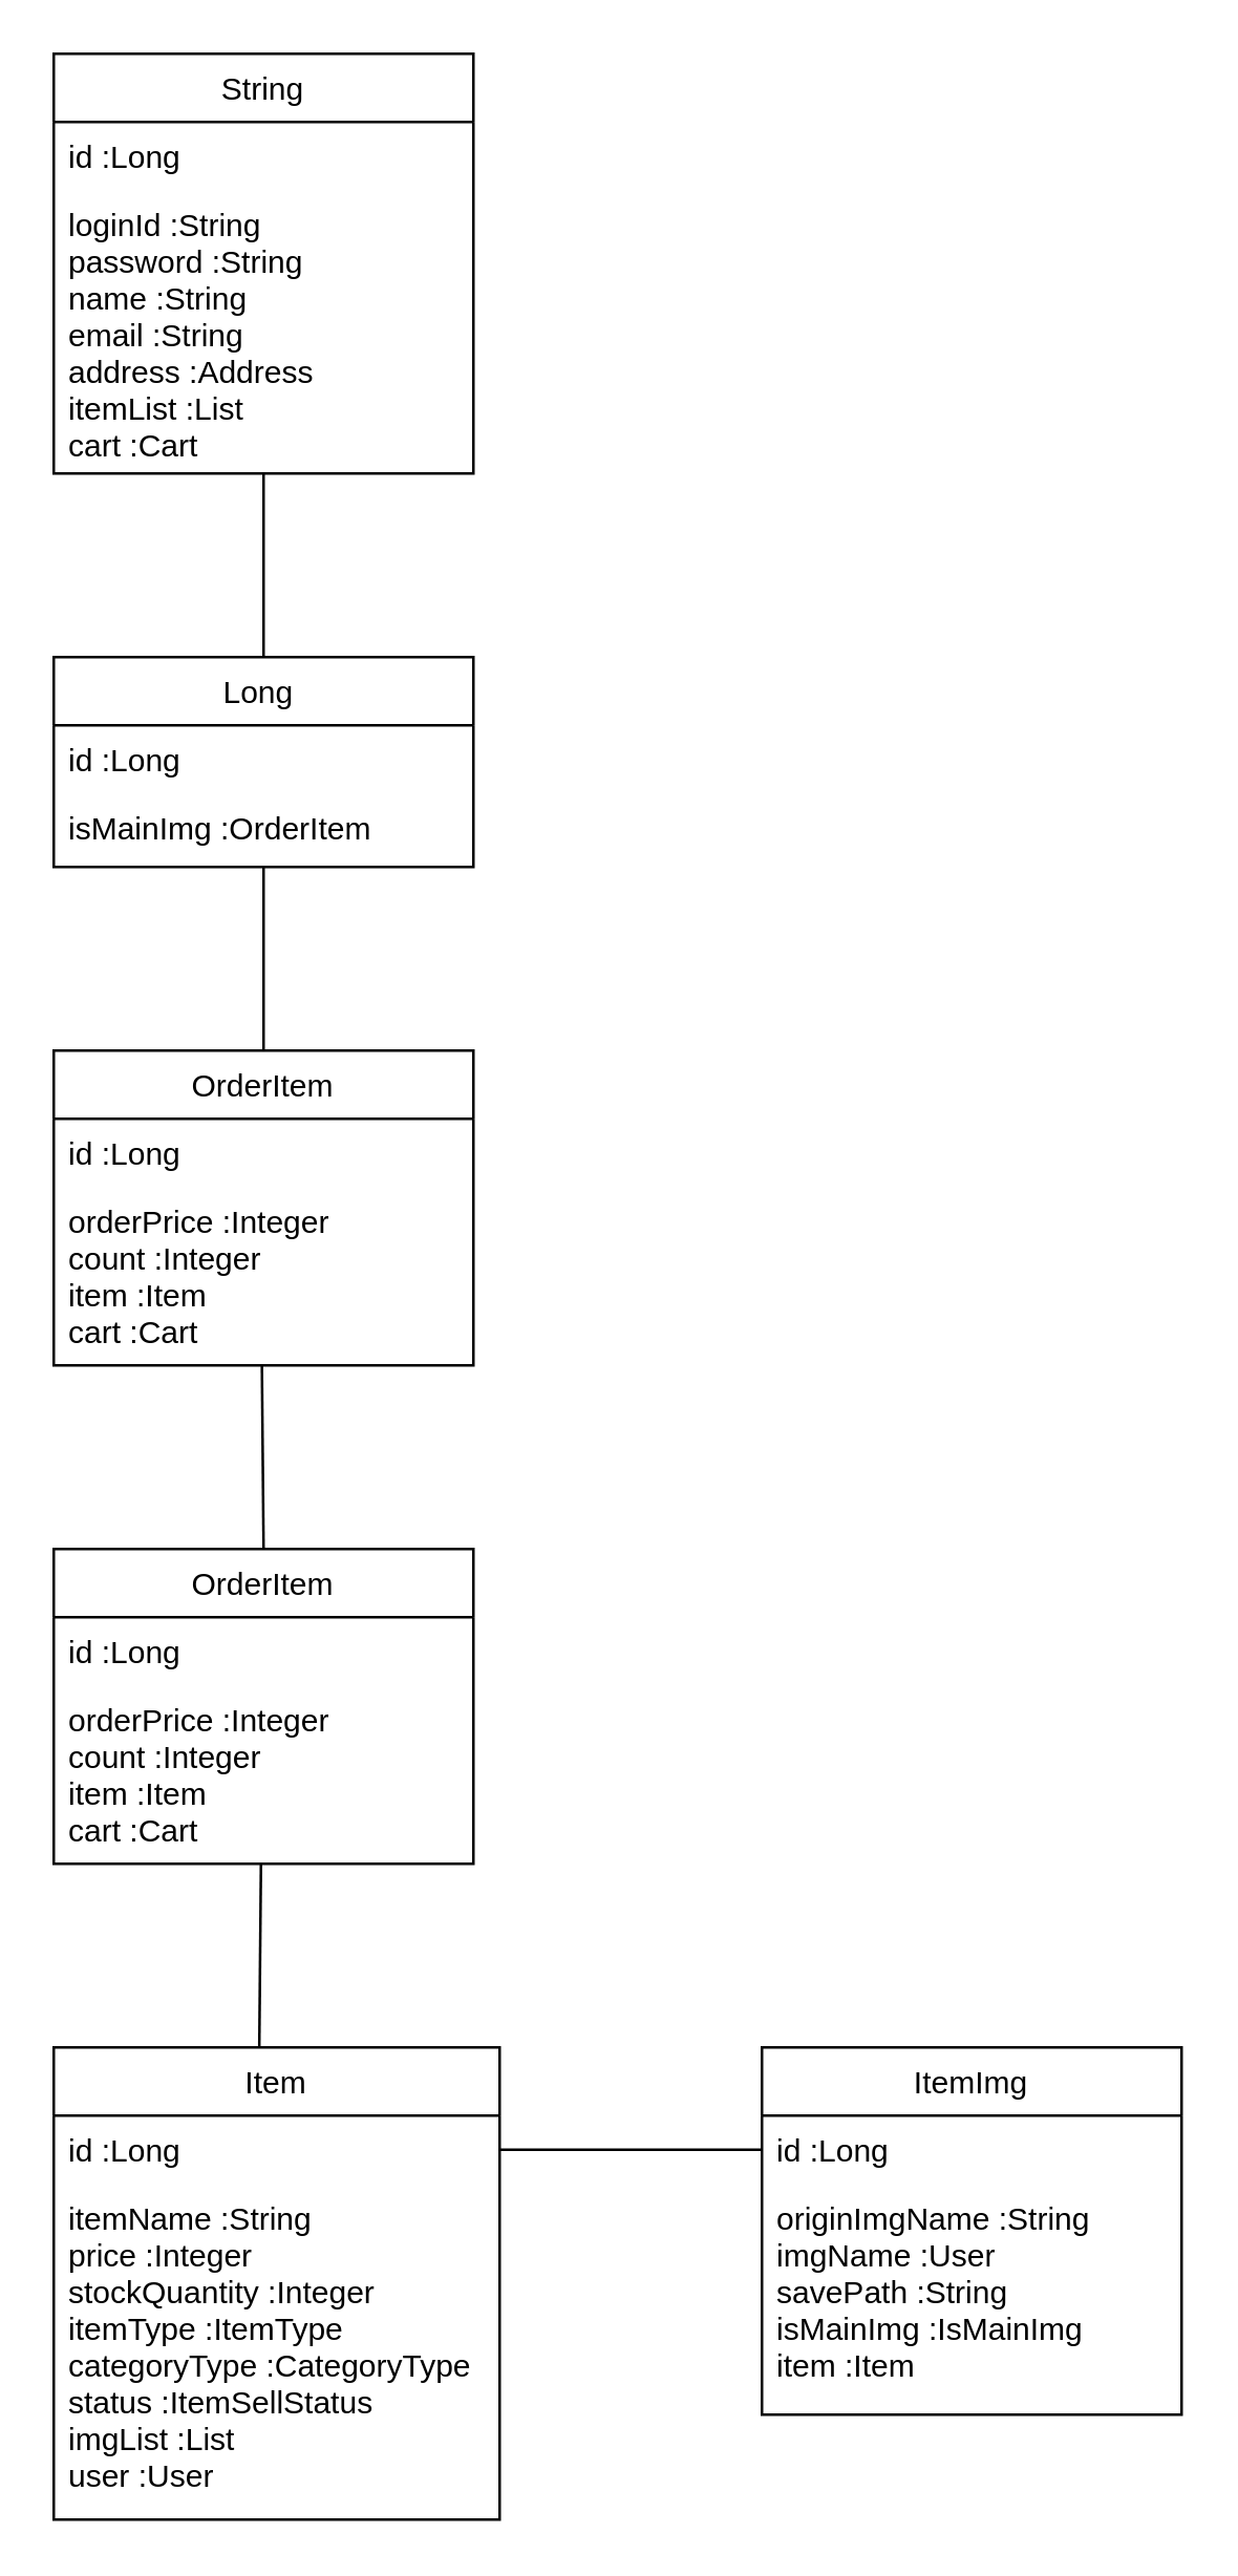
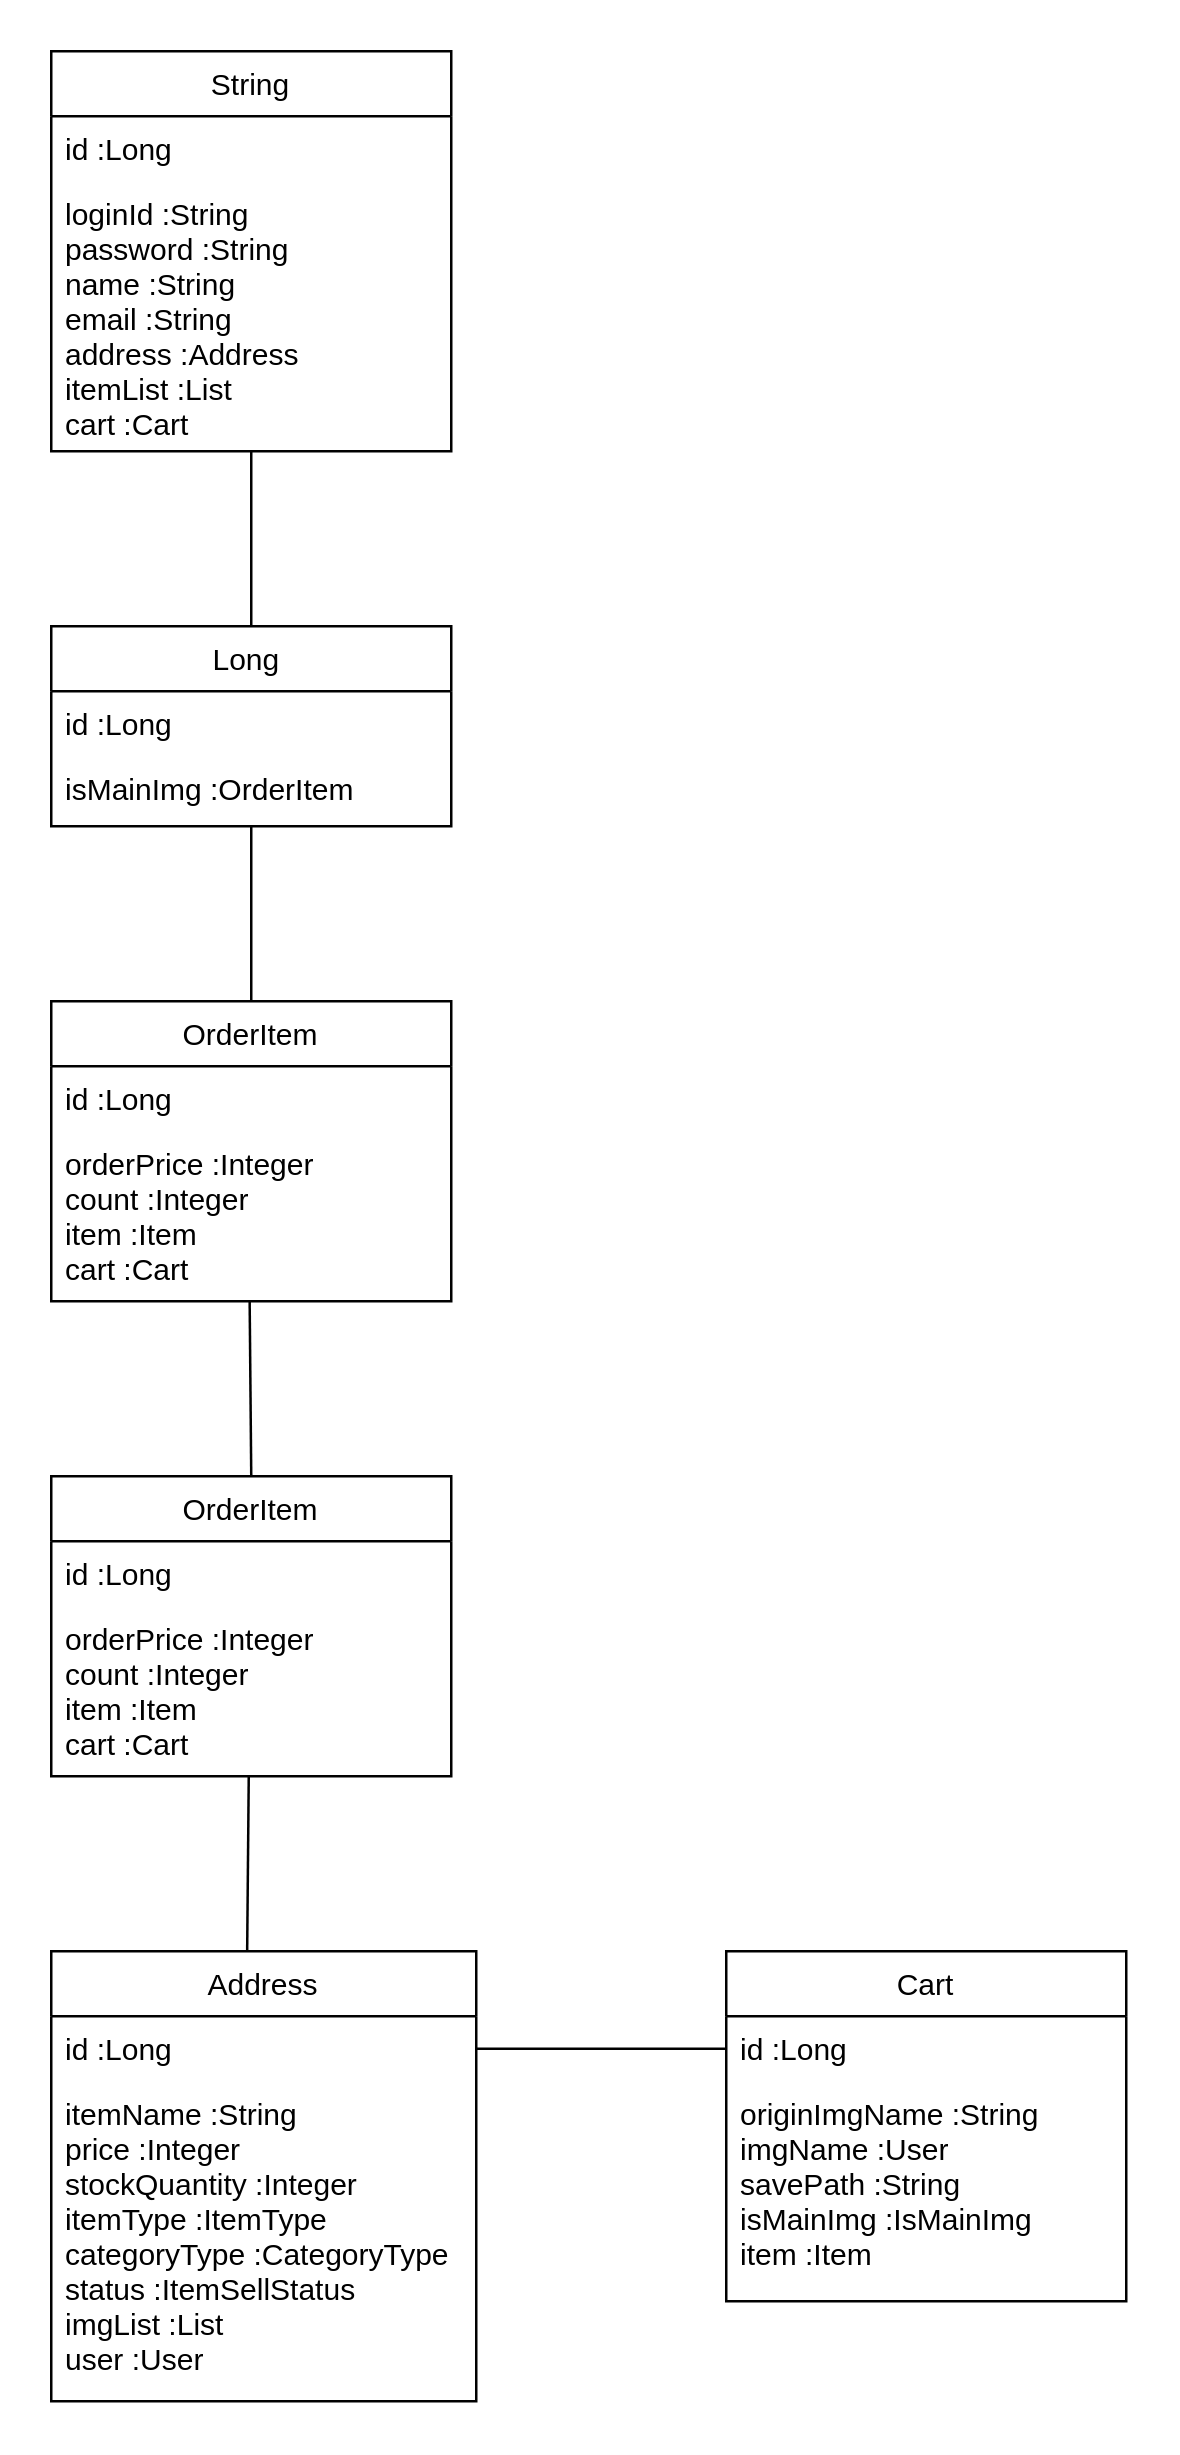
  <mxCell id="0" />
  <mxCell id="1" parent="0" />
  <mxCell id="2" value="String" style="swimlane;fontStyle=0;align=center;verticalAlign=top;childLayout=stackLayout;horizontal=1;startSize=26;horizontalStack=0;resizeParent=1;resizeLast=0;collapsible=1;marginBottom=0;rounded=0;shadow=0;strokeWidth=1;" parent="1" vertex="1"><mxGeometry x="20" y="20" width="160" height="160" as="geometry"><mxRectangle x="130" y="380" width="160" height="26" as="alternateBounds" /></mxGeometry></mxCell>
  <mxCell id="3" value="id :Long" style="text;align=left;verticalAlign=top;spacingLeft=4;spacingRight=4;overflow=hidden;rotatable=0;points=[[0,0.5],[1,0.5]];portConstraint=eastwest;" parent="2" vertex="1"><mxGeometry y="26" width="160" height="26" as="geometry" /></mxCell>
  <mxCell id="4" value="loginId :String&#10;password :String&#10;name :String&#10;email :String&#10;address :Address&#10;itemList :List&#10;cart :Cart" style="text;align=left;verticalAlign=top;spacingLeft=4;spacingRight=4;overflow=hidden;rotatable=0;points=[[0,0.5],[1,0.5]];portConstraint=eastwest;rounded=0;shadow=0;html=0;" parent="2" vertex="1"><mxGeometry y="52" width="160" height="108" as="geometry" /></mxCell>
  <mxCell id="5" value="Long " style="swimlane;fontStyle=0;align=center;verticalAlign=top;childLayout=stackLayout;horizontal=1;startSize=26;horizontalStack=0;resizeParent=1;resizeLast=0;collapsible=1;marginBottom=0;rounded=0;shadow=0;strokeWidth=1;" vertex="1" parent="1"><mxGeometry x="20" y="250" width="160" height="80" as="geometry"><mxRectangle x="130" y="380" width="160" height="26" as="alternateBounds" /></mxGeometry></mxCell>
  <mxCell id="6" value="id :Long" style="text;align=left;verticalAlign=top;spacingLeft=4;spacingRight=4;overflow=hidden;rotatable=0;points=[[0,0.5],[1,0.5]];portConstraint=eastwest;" vertex="1" parent="5"><mxGeometry y="26" width="160" height="26" as="geometry" /></mxCell>
  <mxCell id="7" value="isMainImg :OrderItem&#10;" style="text;align=left;verticalAlign=top;spacingLeft=4;spacingRight=4;overflow=hidden;rotatable=0;points=[[0,0.5],[1,0.5]];portConstraint=eastwest;rounded=0;shadow=0;html=0;" vertex="1" parent="5"><mxGeometry y="52" width="160" height="28" as="geometry" /></mxCell>
  <mxCell id="8" value="OrderItem" style="swimlane;fontStyle=0;align=center;verticalAlign=top;childLayout=stackLayout;horizontal=1;startSize=26;horizontalStack=0;resizeParent=1;resizeLast=0;collapsible=1;marginBottom=0;rounded=0;shadow=0;strokeWidth=1;" vertex="1" parent="1"><mxGeometry x="20" y="400" width="160" height="120" as="geometry"><mxRectangle x="130" y="380" width="160" height="26" as="alternateBounds" /></mxGeometry></mxCell>
  <mxCell id="9" value="id :Long" style="text;align=left;verticalAlign=top;spacingLeft=4;spacingRight=4;overflow=hidden;rotatable=0;points=[[0,0.5],[1,0.5]];portConstraint=eastwest;" vertex="1" parent="8"><mxGeometry y="26" width="160" height="26" as="geometry" /></mxCell>
  <mxCell id="10" value="orderPrice :Integer&#10;count :Integer&#10;item :Item&#10;cart :Cart&#10;" style="text;align=left;verticalAlign=top;spacingLeft=4;spacingRight=4;overflow=hidden;rotatable=0;points=[[0,0.5],[1,0.5]];portConstraint=eastwest;rounded=0;shadow=0;html=0;" vertex="1" parent="8"><mxGeometry y="52" width="160" height="68" as="geometry" /></mxCell>
  <mxCell id="11" value="" style="endArrow=none;html=1;rounded=0;" edge="1" parent="1"><mxGeometry width="50" height="50" relative="1" as="geometry"><mxPoint x="100" y="400" as="sourcePoint" /><mxPoint x="100" y="330" as="targetPoint" /></mxGeometry></mxCell>
  <mxCell id="12" value="OrderItem" style="swimlane;fontStyle=0;align=center;verticalAlign=top;childLayout=stackLayout;horizontal=1;startSize=26;horizontalStack=0;resizeParent=1;resizeLast=0;collapsible=1;marginBottom=0;rounded=0;shadow=0;strokeWidth=1;" vertex="1" parent="1"><mxGeometry x="20" y="590" width="160" height="120" as="geometry"><mxRectangle x="130" y="380" width="160" height="26" as="alternateBounds" /></mxGeometry></mxCell>
  <mxCell id="13" value="id :Long" style="text;align=left;verticalAlign=top;spacingLeft=4;spacingRight=4;overflow=hidden;rotatable=0;points=[[0,0.5],[1,0.5]];portConstraint=eastwest;" vertex="1" parent="12"><mxGeometry y="26" width="160" height="26" as="geometry" /></mxCell>
  <mxCell id="14" value="orderPrice :Integer&#10;count :Integer&#10;item :Item&#10;cart :Cart&#10;" style="text;align=left;verticalAlign=top;spacingLeft=4;spacingRight=4;overflow=hidden;rotatable=0;points=[[0,0.5],[1,0.5]];portConstraint=eastwest;rounded=0;shadow=0;html=0;" vertex="1" parent="12"><mxGeometry y="52" width="160" height="68" as="geometry" /></mxCell>
  <mxCell id="15" value="" style="endArrow=none;html=1;rounded=0;entryX=0.496;entryY=0.995;entryDx=0;entryDy=0;entryPerimeter=0;exitX=0.5;exitY=0;exitDx=0;exitDy=0;" edge="1" parent="1" source="12" target="10"><mxGeometry width="50" height="50" relative="1" as="geometry"><mxPoint x="108" y="590" as="sourcePoint" /><mxPoint x="97" y="520" as="targetPoint" /></mxGeometry></mxCell>
  <mxCell id="16" value="" style="endArrow=none;html=1;rounded=0;exitX=0.5;exitY=0;exitDx=0;exitDy=0;" edge="1" parent="1" source="5"><mxGeometry width="50" height="50" relative="1" as="geometry"><mxPoint x="50" y="230" as="sourcePoint" /><mxPoint x="100" y="180" as="targetPoint" /></mxGeometry></mxCell>
- <mxCell id="17" value="Item&#10;" style="swimlane;fontStyle=0;align=center;verticalAlign=top;childLayout=stackLayout;horizontal=1;startSize=26;horizontalStack=0;resizeParent=1;resizeLast=0;collapsible=1;marginBottom=0;rounded=0;shadow=0;strokeWidth=1;" vertex="1" parent="1"><mxGeometry x="20" y="780" width="170" height="180" as="geometry"><mxRectangle x="130" y="380" width="160" height="26" as="alternateBounds" /></mxGeometry></mxCell>
+ <mxCell id="17" value="Address&#10;" style="swimlane;fontStyle=0;align=center;verticalAlign=top;childLayout=stackLayout;horizontal=1;startSize=26;horizontalStack=0;resizeParent=1;resizeLast=0;collapsible=1;marginBottom=0;rounded=0;shadow=0;strokeWidth=1;" vertex="1" parent="1"><mxGeometry x="20" y="780" width="170" height="180" as="geometry"><mxRectangle x="130" y="380" width="160" height="26" as="alternateBounds" /></mxGeometry></mxCell>
  <mxCell id="18" value="id :Long" style="text;align=left;verticalAlign=top;spacingLeft=4;spacingRight=4;overflow=hidden;rotatable=0;points=[[0,0.5],[1,0.5]];portConstraint=eastwest;" vertex="1" parent="17"><mxGeometry y="26" width="170" height="26" as="geometry" /></mxCell>
  <mxCell id="19" value="itemName :String&#10;price :Integer&#10;stockQuantity :Integer&#10;itemType :ItemType&#10;categoryType :CategoryType&#10;status :ItemSellStatus&#10;imgList :List&#10;user :User&#10;" style="text;align=left;verticalAlign=top;spacingLeft=4;spacingRight=4;overflow=hidden;rotatable=0;points=[[0,0.5],[1,0.5]];portConstraint=eastwest;rounded=0;shadow=0;html=0;" vertex="1" parent="17"><mxGeometry y="52" width="170" height="128" as="geometry" /></mxCell>
  <mxCell id="20" value="" style="endArrow=none;html=1;rounded=0;entryX=0.496;entryY=0.995;entryDx=0;entryDy=0;entryPerimeter=0;exitX=0.461;exitY=-0.003;exitDx=0;exitDy=0;exitPerimeter=0;" edge="1" parent="1" source="17"><mxGeometry width="50" height="50" relative="1" as="geometry"><mxPoint x="108" y="780" as="sourcePoint" /><mxPoint x="99" y="710" as="targetPoint" /></mxGeometry></mxCell>
- <mxCell id="21" value="ItemImg" style="swimlane;fontStyle=0;align=center;verticalAlign=top;childLayout=stackLayout;horizontal=1;startSize=26;horizontalStack=0;resizeParent=1;resizeLast=0;collapsible=1;marginBottom=0;rounded=0;shadow=0;strokeWidth=1;" vertex="1" parent="1"><mxGeometry x="290" y="780" width="160" height="140" as="geometry"><mxRectangle x="130" y="380" width="160" height="26" as="alternateBounds" /></mxGeometry></mxCell>
+ <mxCell id="21" value="Cart" style="swimlane;fontStyle=0;align=center;verticalAlign=top;childLayout=stackLayout;horizontal=1;startSize=26;horizontalStack=0;resizeParent=1;resizeLast=0;collapsible=1;marginBottom=0;rounded=0;shadow=0;strokeWidth=1;" vertex="1" parent="1"><mxGeometry x="290" y="780" width="160" height="140" as="geometry"><mxRectangle x="130" y="380" width="160" height="26" as="alternateBounds" /></mxGeometry></mxCell>
  <mxCell id="22" value="id :Long" style="text;align=left;verticalAlign=top;spacingLeft=4;spacingRight=4;overflow=hidden;rotatable=0;points=[[0,0.5],[1,0.5]];portConstraint=eastwest;" vertex="1" parent="21"><mxGeometry y="26" width="160" height="26" as="geometry" /></mxCell>
  <mxCell id="23" value="originImgName :String&#10;imgName :User&#10;savePath :String&#10;isMainImg :IsMainImg&#10;item :Item&#10;" style="text;align=left;verticalAlign=top;spacingLeft=4;spacingRight=4;overflow=hidden;rotatable=0;points=[[0,0.5],[1,0.5]];portConstraint=eastwest;rounded=0;shadow=0;html=0;" vertex="1" parent="21"><mxGeometry y="52" width="160" height="88" as="geometry" /></mxCell>
  <mxCell id="24" value="" style="endArrow=none;html=1;rounded=0;exitX=1;exitY=0.5;exitDx=0;exitDy=0;entryX=0;entryY=0.5;entryDx=0;entryDy=0;" edge="1" parent="1" source="18" target="22"><mxGeometry width="50" height="50" relative="1" as="geometry"><mxPoint x="210" y="895" as="sourcePoint" /><mxPoint x="260" y="845" as="targetPoint" /></mxGeometry></mxCell>
